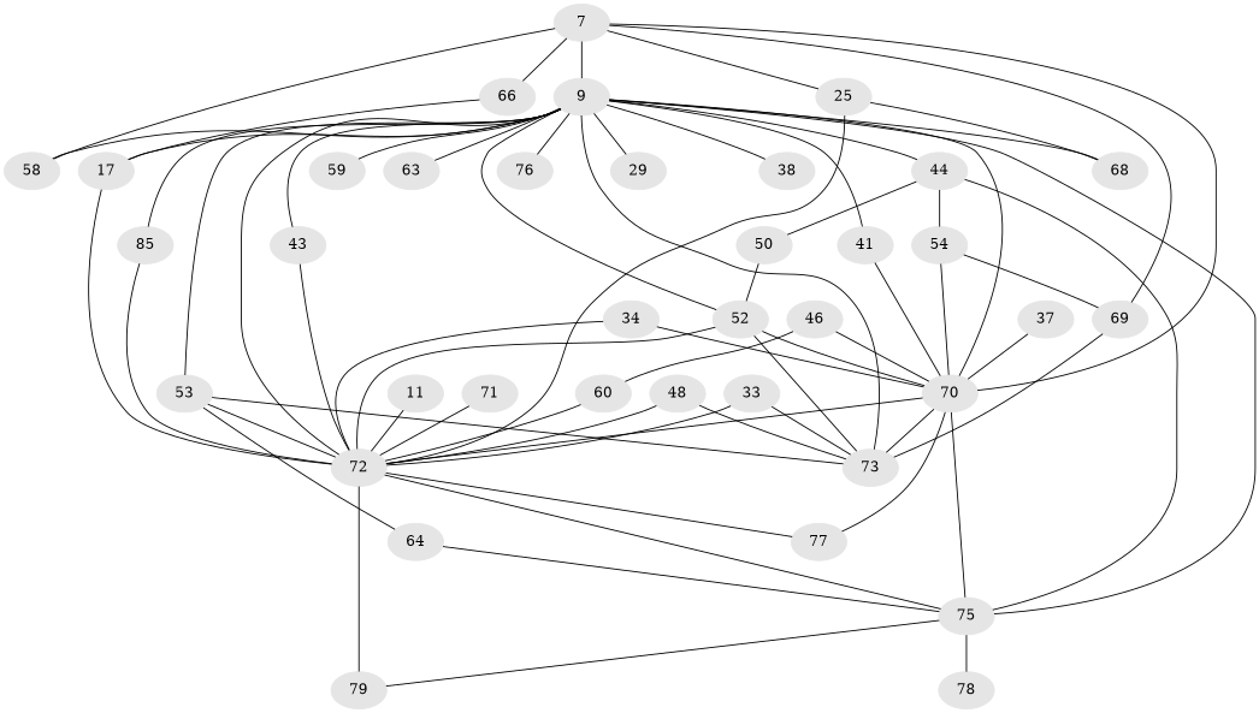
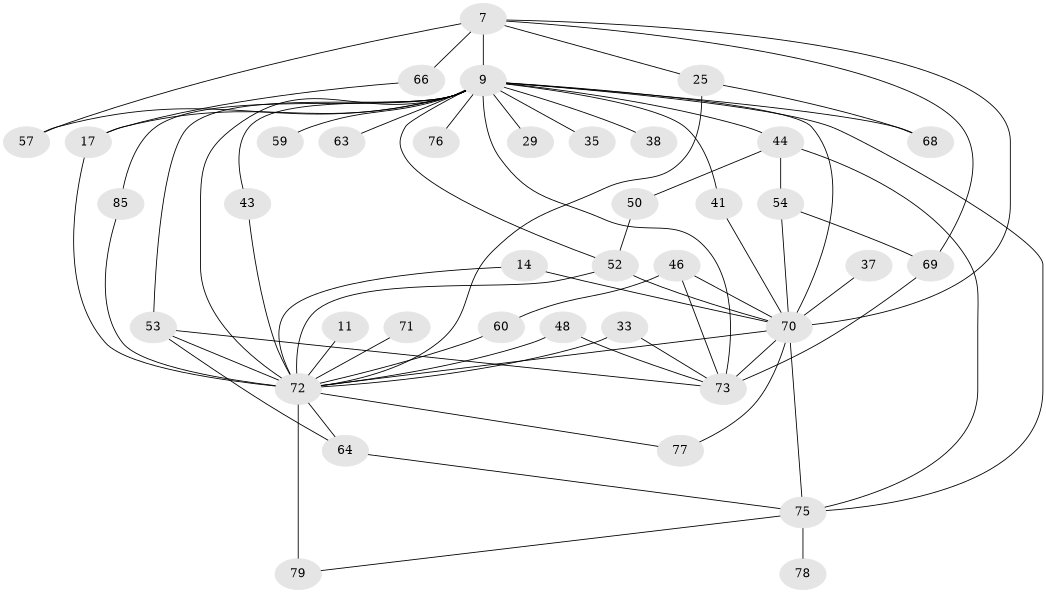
  graph {
    node [color=gray90 style=filled]
    7 [super="+1"]
    9 [super="+3+6"]
    25
-   58
+   58 [label=57]
    66
    69 [super="+56"]
    70 [super="+26+10"]
    72 [super="+18+43+5+27+49+62"]
    n9 [label=43]
    17
    29
+   35
    38
    41
    44 [super="+19"]
    52 [super="+16+23"]
    53 [super="+15+42"]
    59
    63
    n20 [label=85 super="+36"]
    68 [super="+31"]
    73 [super="+39+40+61"]
    75 [super="+21+74+22"]
    76
    77
    79 [super="+55"]
    50
    54 [super="+47"]
    64
    78
    11
    33
-   34
+   34 [label=14]
    37
    46 [super="+45"]
    60
    48
    71
    7 -- 9 [weight=6]
    7 -- 25
    7 -- 58
    7 -- 66 [weight=2]
    7 -- 69
    7 -- 70 [weight=4]
    9 -- 58
    9 -- 70 [weight=7]
    9 -- 72 [weight=13]
    9 -- n9
    9 -- 17
    9 -- 29 [weight=2]
+   9 -- 35 [weight=2]
    9 -- 38 [weight=2]
    9 -- 41
    9 -- 44 [weight=2]
    9 -- 52
    9 -- 53 [weight=2]
    9 -- 59 [weight=2]
    9 -- 63 [weight=2]
    9 -- n20 [weight=2]
    9 -- 68 [weight=2]
    9 -- 73 [weight=5]
    9 -- 75 [weight=3]
    9 -- 76 [weight=2]
    25 -- 72
    25 -- 68
    66 -- 17
    69 -- 73
    70 -- 72 [weight=8]
    70 -- 73
    70 -- 75 [weight=3]
    70 -- 77
-   72 -- 75
+   72 -- 64
    72 -- 77
    72 -- 79 [weight=3]
    n9 -- 72
    17 -- 72
    41 -- 70
    44 -- 75
    44 -- 50
    44 -- 54 [weight=2]
    52 -- 70 [weight=2]
    52 -- 72
    53 -- 72
    53 -- 73
    53 -- 64
    n20 -- 72 [weight=2]
    75 -- 79
    75 -- 78 [weight=2]
    50 -- 52
    54 -- 69
    54 -- 70
    64 -- 75
    11 -- 72 [weight=3]
    33 -- 72
    33 -- 73
    34 -- 70
    34 -- 72
    37 -- 70 [weight=2]
    46 -- 70 [weight=2]
-   52 -- 73
+   46 -- 73
    46 -- 60
    60 -- 72
    48 -- 72
    48 -- 73
    71 -- 72
  }
